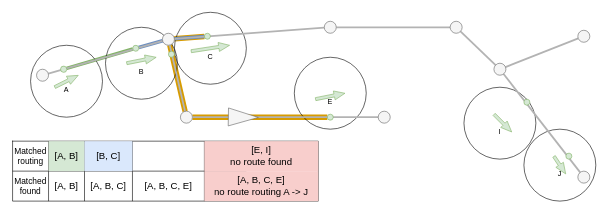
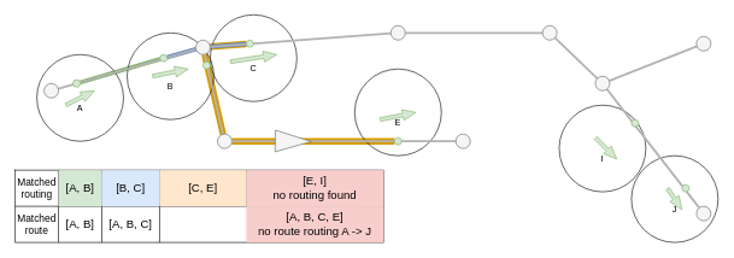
  <mxCell id="0" />
  <mxCell id="1" parent="0" />
  <mxCell id="2" value="" style="endArrow=none;html=1;strokeWidth=9;fillColor=#ffe6cc;strokeColor=#d79b00;" parent="1" source="39" target="21" edge="1"><mxGeometry width="50" height="50" relative="1" as="geometry"><mxPoint x="350.014" y="70.372" as="sourcePoint" /><mxPoint x="299.971" y="74.233" as="targetPoint" /></mxGeometry></mxCell>
  <mxCell id="3" value="" style="endArrow=none;html=1;strokeWidth=9;fillColor=#ffe6cc;strokeColor=#d79b00;" parent="1" source="29" target="21" edge="1"><mxGeometry width="50" height="50" relative="1" as="geometry"><mxPoint x="350.014" y="70.372" as="sourcePoint" /><mxPoint x="299.971" y="74.233" as="targetPoint" /></mxGeometry></mxCell>
  <mxCell id="4" value="" style="endArrow=none;html=1;strokeWidth=9;fillColor=#ffe6cc;strokeColor=#d79b00;" parent="1" source="29" target="58" edge="1"><mxGeometry width="50" height="50" relative="1" as="geometry"><mxPoint x="317.75" y="195.256" as="sourcePoint" /><mxPoint x="546" y="225" as="targetPoint" /><Array as="points" /></mxGeometry></mxCell>
  <mxCell id="5" value="&lt;br&gt;&lt;br&gt;C" style="ellipse;whiteSpace=wrap;html=1;aspect=fixed;fillColor=none;" parent="1" vertex="1"><mxGeometry x="290" y="20" width="120" height="120" as="geometry" /></mxCell>
  <mxCell id="6" value="" style="endArrow=none;html=1;strokeWidth=6;fillColor=#dae8fc;strokeColor=#6c8ebf;" parent="1" source="39" target="21" edge="1"><mxGeometry width="50" height="50" relative="1" as="geometry"><mxPoint x="280.352" y="77.631" as="sourcePoint" /><mxPoint x="240.29" y="88.672" as="targetPoint" /></mxGeometry></mxCell>
  <mxCell id="7" value="" style="endArrow=none;html=1;strokeWidth=6;fillColor=#dae8fc;strokeColor=#6c8ebf;" parent="1" source="21" target="37" edge="1"><mxGeometry width="50" height="50" relative="1" as="geometry"><mxPoint x="335.229" y="64.996" as="sourcePoint" /><mxPoint x="224.772" y="97.143" as="targetPoint" /></mxGeometry></mxCell>
  <mxCell id="8" value="" style="endArrow=none;html=1;strokeWidth=6;fillColor=#d5e8d4;strokeColor=#82b366;" parent="1" source="37" target="36" edge="1"><mxGeometry width="50" height="50" relative="1" as="geometry"><mxPoint x="280.385" y="77.75" as="sourcePoint" /><mxPoint x="90" y="132" as="targetPoint" /></mxGeometry></mxCell>
  <mxCell id="9" value="&lt;br&gt;&lt;br&gt;B" style="ellipse;whiteSpace=wrap;html=1;aspect=fixed;fillColor=none;" parent="1" vertex="1"><mxGeometry x="175" y="45" width="120" height="120" as="geometry" /></mxCell>
  <mxCell id="10" value="&lt;div&gt;&lt;br&gt;&lt;/div&gt;&lt;div&gt;&lt;br&gt;&lt;/div&gt;&lt;div&gt;A&lt;br&gt;&lt;/div&gt;" style="ellipse;whiteSpace=wrap;html=1;aspect=fixed;fillColor=none;" parent="1" vertex="1"><mxGeometry x="50" y="75" width="120" height="120" as="geometry" /></mxCell>
  <mxCell id="11" value="&lt;br&gt;&lt;br&gt;E" style="ellipse;whiteSpace=wrap;html=1;aspect=fixed;fillColor=none;" parent="1" vertex="1"><mxGeometry x="490" y="95" width="120" height="120" as="geometry" /></mxCell>
  <mxCell id="12" value="&lt;br&gt;&lt;br&gt;J" style="ellipse;whiteSpace=wrap;html=1;aspect=fixed;fillColor=none;" parent="1" vertex="1"><mxGeometry x="873" y="215" width="120" height="120" as="geometry" /></mxCell>
  <mxCell id="13" value="&lt;br&gt;&lt;br&gt;I" style="ellipse;whiteSpace=wrap;html=1;aspect=fixed;fillColor=none;" parent="1" vertex="1"><mxGeometry x="773" y="145" width="120" height="120" as="geometry" /></mxCell>
  <mxCell id="14" value="" style="endArrow=none;html=1;strokeWidth=3;fillColor=#76608a;strokeColor=#B3B3B3;" parent="1" source="24" target="26" edge="1"><mxGeometry width="50" height="50" relative="1" as="geometry"><mxPoint x="633" y="425" as="sourcePoint" /><mxPoint x="773" y="245" as="targetPoint" /></mxGeometry></mxCell>
  <mxCell id="15" value="" style="endArrow=none;html=1;strokeWidth=3;fillColor=#76608a;strokeColor=#B3B3B3;" parent="1" source="24" target="25" edge="1"><mxGeometry width="50" height="50" relative="1" as="geometry"><mxPoint x="773" y="245" as="sourcePoint" /><mxPoint x="943" y="305" as="targetPoint" /></mxGeometry></mxCell>
  <mxCell id="16" value="" style="endArrow=none;html=1;strokeWidth=3;fillColor=#76608a;strokeColor=#B3B3B3;" parent="1" source="23" target="24" edge="1"><mxGeometry width="50" height="50" relative="1" as="geometry"><mxPoint x="503" y="345" as="sourcePoint" /><mxPoint x="773" y="245" as="targetPoint" /></mxGeometry></mxCell>
  <mxCell id="17" value="" style="endArrow=none;html=1;strokeWidth=3;fillColor=#76608a;strokeColor=#B3B3B3;" parent="1" source="23" target="22" edge="1"><mxGeometry width="50" height="50" relative="1" as="geometry"><mxPoint x="370" y="505" as="sourcePoint" /><mxPoint x="760" y="155" as="targetPoint" /></mxGeometry></mxCell>
  <mxCell id="18" value="" style="endArrow=none;html=1;strokeWidth=3;fillColor=#76608a;strokeColor=#B3B3B3;" parent="1" source="22" target="21" edge="1"><mxGeometry width="50" height="50" relative="1" as="geometry"><mxPoint x="570" y="55" as="sourcePoint" /><mxPoint x="420" y="195" as="targetPoint" /></mxGeometry></mxCell>
  <mxCell id="19" value="" style="endArrow=none;html=1;strokeWidth=3;fillColor=#76608a;strokeColor=#B3B3B3;" parent="1" source="21" target="27" edge="1"><mxGeometry width="50" height="50" relative="1" as="geometry"><mxPoint x="300" y="145" as="sourcePoint" /><mxPoint x="100" y="115" as="targetPoint" /></mxGeometry></mxCell>
  <mxCell id="20" style="edgeStyle=orthogonalEdgeStyle;rounded=0;orthogonalLoop=1;jettySize=auto;html=1;exitX=0.5;exitY=1;exitDx=0;exitDy=0;strokeColor=#B3B3B3;strokeWidth=3;fontColor=#000000;" parent="1" edge="1"><mxGeometry relative="1" as="geometry"><mxPoint x="250.42" y="135" as="sourcePoint" /><mxPoint x="250.42" y="135" as="targetPoint" /></mxGeometry></mxCell>
  <mxCell id="21" value="" style="ellipse;whiteSpace=wrap;html=1;aspect=fixed;fillColor=#f5f5f5;strokeColor=#666666;rotation=0;fontColor=#333333;labelPosition=center;verticalLabelPosition=middle;align=center;verticalAlign=bottom;" parent="1" vertex="1"><mxGeometry x="270" y="55" width="20" height="20" as="geometry" /></mxCell>
  <mxCell id="22" value="" style="ellipse;whiteSpace=wrap;html=1;aspect=fixed;fillColor=#f5f5f5;strokeColor=#666666;rotation=0;fontColor=#333333;labelPosition=center;verticalLabelPosition=middle;align=center;verticalAlign=bottom;" parent="1" vertex="1"><mxGeometry x="540" y="35" width="20" height="20" as="geometry" /></mxCell>
  <mxCell id="23" value="" style="ellipse;whiteSpace=wrap;html=1;aspect=fixed;fillColor=#f5f5f5;strokeColor=#666666;rotation=0;fontColor=#333333;labelPosition=center;verticalLabelPosition=middle;align=center;verticalAlign=bottom;" parent="1" vertex="1"><mxGeometry x="750" y="35" width="20" height="20" as="geometry" /></mxCell>
  <mxCell id="24" value="" style="ellipse;whiteSpace=wrap;html=1;aspect=fixed;fillColor=#f5f5f5;strokeColor=#666666;rotation=0;fontColor=#333333;labelPosition=center;verticalLabelPosition=middle;align=center;verticalAlign=bottom;" parent="1" vertex="1"><mxGeometry x="823" y="105" width="20" height="20" as="geometry" /></mxCell>
  <mxCell id="25" value="" style="ellipse;whiteSpace=wrap;html=1;aspect=fixed;fillColor=#f5f5f5;strokeColor=#666666;rotation=0;fontColor=#333333;labelPosition=center;verticalLabelPosition=middle;align=center;verticalAlign=bottom;" parent="1" vertex="1"><mxGeometry x="963" y="285" width="20" height="20" as="geometry" /></mxCell>
  <mxCell id="26" value="" style="ellipse;whiteSpace=wrap;html=1;aspect=fixed;fillColor=#f5f5f5;strokeColor=#666666;rotation=0;fontColor=#333333;labelPosition=center;verticalLabelPosition=middle;align=center;verticalAlign=bottom;" parent="1" vertex="1"><mxGeometry x="963" y="50" width="20" height="20" as="geometry" /></mxCell>
  <mxCell id="27" value="" style="ellipse;whiteSpace=wrap;html=1;aspect=fixed;fillColor=#f5f5f5;strokeColor=#666666;rotation=0;fontColor=#333333;labelPosition=center;verticalLabelPosition=middle;align=center;verticalAlign=bottom;" parent="1" vertex="1"><mxGeometry x="60" y="115" width="20" height="20" as="geometry" /></mxCell>
  <mxCell id="28" value="" style="endArrow=none;html=1;strokeWidth=3;fillColor=#76608a;strokeColor=#B3B3B3;" parent="1" source="21" target="29" edge="1"><mxGeometry width="50" height="50" relative="1" as="geometry"><mxPoint x="490.386" y="195.002" as="sourcePoint" /><mxPoint x="320" y="242.25" as="targetPoint" /></mxGeometry></mxCell>
  <mxCell id="29" value="" style="ellipse;whiteSpace=wrap;html=1;aspect=fixed;fillColor=#f5f5f5;strokeColor=#666666;rotation=0;fontColor=#333333;labelPosition=center;verticalLabelPosition=middle;align=center;verticalAlign=bottom;" parent="1" vertex="1"><mxGeometry x="300" y="185" width="20" height="20" as="geometry" /></mxCell>
  <mxCell id="30" value="" style="shape=flexArrow;endArrow=classic;html=1;fillColor=#d5e8d4;strokeColor=#82b366;width=5.032;endSize=5.742;endWidth=9.095;" parent="1" edge="1"><mxGeometry width="50" height="50" relative="1" as="geometry"><mxPoint x="90" y="145" as="sourcePoint" /><mxPoint x="130" y="125" as="targetPoint" /></mxGeometry></mxCell>
  <mxCell id="31" value="" style="shape=flexArrow;endArrow=classic;html=1;fillColor=#d5e8d4;strokeColor=#82b366;width=5.032;endSize=5.742;endWidth=9.095;" parent="1" edge="1"><mxGeometry width="50" height="50" relative="1" as="geometry"><mxPoint x="210" y="105" as="sourcePoint" /><mxPoint x="260" y="95" as="targetPoint" /></mxGeometry></mxCell>
  <mxCell id="32" value="" style="shape=flexArrow;endArrow=classic;html=1;fillColor=#d5e8d4;strokeColor=#82b366;width=5.032;endSize=5.742;endWidth=9.095;" parent="1" edge="1"><mxGeometry width="50" height="50" relative="1" as="geometry"><mxPoint x="317.5" y="85" as="sourcePoint" /><mxPoint x="382.5" y="75" as="targetPoint" /></mxGeometry></mxCell>
  <mxCell id="33" value="" style="shape=flexArrow;endArrow=classic;html=1;fillColor=#d5e8d4;strokeColor=#82b366;width=5.032;endSize=5.742;endWidth=9.095;" parent="1" edge="1"><mxGeometry width="50" height="50" relative="1" as="geometry"><mxPoint x="525" y="165" as="sourcePoint" /><mxPoint x="575" y="155" as="targetPoint" /></mxGeometry></mxCell>
  <mxCell id="34" value="" style="shape=flexArrow;endArrow=classic;html=1;fillColor=#d5e8d4;strokeColor=#82b366;width=5.032;endSize=5.742;endWidth=9.095;" parent="1" edge="1"><mxGeometry width="50" height="50" relative="1" as="geometry"><mxPoint x="823" y="190" as="sourcePoint" /><mxPoint x="853" y="220" as="targetPoint" /></mxGeometry></mxCell>
  <mxCell id="35" value="" style="shape=flexArrow;endArrow=classic;html=1;fillColor=#d5e8d4;strokeColor=#82b366;width=5.032;endSize=5.742;endWidth=9.095;" parent="1" edge="1"><mxGeometry width="50" height="50" relative="1" as="geometry"><mxPoint x="923" y="260" as="sourcePoint" /><mxPoint x="943" y="290" as="targetPoint" /></mxGeometry></mxCell>
  <mxCell id="36" value="" style="ellipse;whiteSpace=wrap;html=1;aspect=fixed;fillColor=#d5e8d4;strokeColor=#82b366;rotation=5;" parent="1" vertex="1"><mxGeometry x="100" y="109.79" width="10.42" height="10.42" as="geometry" /></mxCell>
  <mxCell id="37" value="" style="ellipse;whiteSpace=wrap;html=1;aspect=fixed;fillColor=#d5e8d4;strokeColor=#82b366;rotation=5;" parent="1" vertex="1"><mxGeometry x="220.47" y="75" width="10" height="10" as="geometry" /></mxCell>
  <mxCell id="38" value="" style="ellipse;whiteSpace=wrap;html=1;aspect=fixed;fillColor=#d5e8d4;strokeColor=#82b366;rotation=5;" parent="1" vertex="1"><mxGeometry x="280" y="85" width="10" height="10" as="geometry" /></mxCell>
  <mxCell id="39" value="" style="ellipse;whiteSpace=wrap;html=1;aspect=fixed;fillColor=#d5e8d4;strokeColor=#82b366;rotation=5;" parent="1" vertex="1"><mxGeometry x="340" y="55" width="10" height="10" as="geometry" /></mxCell>
  <mxCell id="40" value="" style="ellipse;whiteSpace=wrap;html=1;aspect=fixed;fillColor=#d5e8d4;strokeColor=#82b366;rotation=5;" parent="1" vertex="1"><mxGeometry x="873" y="165" width="10" height="10" as="geometry" /></mxCell>
  <mxCell id="41" value="" style="ellipse;whiteSpace=wrap;html=1;aspect=fixed;fillColor=#d5e8d4;strokeColor=#82b366;rotation=5;" parent="1" vertex="1"><mxGeometry x="943" y="255" width="10" height="10" as="geometry" /></mxCell>
  <mxCell id="42" value="" style="shape=table;html=1;whiteSpace=wrap;startSize=0;container=1;collapsible=0;childLayout=tableLayout;fillColor=none;" parent="1" vertex="1"><mxGeometry x="20" y="235" width="510" height="100" as="geometry" /></mxCell>
  <mxCell id="43" value="" style="shape=partialRectangle;html=1;whiteSpace=wrap;collapsible=0;dropTarget=0;pointerEvents=0;fillColor=none;top=0;left=0;bottom=0;right=0;points=[[0,0.5],[1,0.5]];portConstraint=eastwest;" parent="42" vertex="1"><mxGeometry width="510" height="50" as="geometry" /></mxCell>
  <mxCell id="44" value="Matched routing" style="shape=partialRectangle;html=1;whiteSpace=wrap;connectable=0;fillColor=none;top=0;left=0;bottom=0;right=0;overflow=hidden;fontSize=14;" parent="43" vertex="1"><mxGeometry width="60" height="50" as="geometry" /></mxCell>
  <mxCell id="45" value="[A, B]" style="shape=partialRectangle;html=1;whiteSpace=wrap;connectable=0;fillColor=#d5e8d4;top=0;left=0;bottom=0;right=0;overflow=hidden;fontSize=16;strokeColor=#82b366;" parent="43" vertex="1"><mxGeometry x="60" width="60" height="50" as="geometry" /></mxCell>
  <mxCell id="46" value="[B, C]" style="shape=partialRectangle;html=1;whiteSpace=wrap;connectable=0;fillColor=#dae8fc;top=0;left=0;bottom=0;right=0;overflow=hidden;fontSize=16;strokeColor=#6c8ebf;" parent="43" vertex="1"><mxGeometry x="120" width="80" height="50" as="geometry" /></mxCell>
- <mxCell id="48" value="[E, I] &lt;br&gt;no route found" style="shape=partialRectangle;html=1;whiteSpace=wrap;connectable=0;fillColor=#f8cecc;top=0;left=0;bottom=0;right=0;overflow=hidden;fontSize=16;strokeColor=#b85450;" parent="43" vertex="1"><mxGeometry x="320" width="190" height="50" as="geometry" /></mxCell>
+ <mxCell id="47" value="[C, E]" style="shape=partialRectangle;html=1;whiteSpace=wrap;connectable=0;fillColor=#ffe6cc;top=0;left=0;bottom=0;right=0;overflow=hidden;fontSize=16;strokeColor=#d79b00;" parent="43" vertex="1"><mxGeometry x="200" width="120" height="50" as="geometry" /></mxCell>
+ <mxCell id="48" value="[E, I] &lt;br&gt;no routing found" style="shape=partialRectangle;html=1;whiteSpace=wrap;connectable=0;fillColor=#f8cecc;top=0;left=0;bottom=0;right=0;overflow=hidden;fontSize=16;strokeColor=#b85450;" parent="43" vertex="1"><mxGeometry x="320" width="190" height="50" as="geometry" /></mxCell>
  <mxCell id="49" value="" style="shape=partialRectangle;html=1;whiteSpace=wrap;collapsible=0;dropTarget=0;pointerEvents=0;fillColor=none;top=0;left=0;bottom=0;right=0;points=[[0,0.5],[1,0.5]];portConstraint=eastwest;" parent="42" vertex="1"><mxGeometry y="50" width="510" height="50" as="geometry" /></mxCell>
- <mxCell id="50" value="Matched &lt;br style=&quot;font-size: 14px;&quot;&gt;found" style="shape=partialRectangle;html=1;whiteSpace=wrap;connectable=0;fillColor=none;top=0;left=0;bottom=0;right=0;overflow=hidden;fontSize=14;" parent="49" vertex="1"><mxGeometry width="60" height="50" as="geometry" /></mxCell>
+ <mxCell id="50" value="Matched &lt;br style=&quot;font-size: 14px;&quot;&gt;route" style="shape=partialRectangle;html=1;whiteSpace=wrap;connectable=0;fillColor=none;top=0;left=0;bottom=0;right=0;overflow=hidden;fontSize=14;" parent="49" vertex="1"><mxGeometry width="60" height="50" as="geometry" /></mxCell>
  <mxCell id="51" value="[A, B]" style="shape=partialRectangle;html=1;whiteSpace=wrap;connectable=0;top=0;left=0;bottom=0;right=0;overflow=hidden;fontSize=16;strokeColor=#82b366;gradientColor=#ffffff;fillColor=none;" parent="49" vertex="1"><mxGeometry x="60" width="60" height="50" as="geometry" /></mxCell>
  <mxCell id="52" value="[A, B, C]" style="shape=partialRectangle;html=1;whiteSpace=wrap;connectable=0;top=0;left=0;bottom=0;right=0;overflow=hidden;fontSize=16;strokeColor=#82b366;gradientColor=#ffffff;fillColor=none;" parent="49" vertex="1"><mxGeometry x="120" width="80" height="50" as="geometry" /></mxCell>
- <mxCell id="53" value="[A, B, C, E]" style="shape=partialRectangle;html=1;whiteSpace=wrap;connectable=0;top=0;left=0;bottom=0;right=0;overflow=hidden;fontSize=16;strokeColor=#82b366;gradientColor=#ffffff;fillColor=none;" parent="49" vertex="1"><mxGeometry x="200" width="120" height="50" as="geometry" /></mxCell>
  <mxCell id="54" value="[A, B, C, E]&lt;br&gt;no route routing A -&amp;gt; J" style="shape=partialRectangle;html=1;whiteSpace=wrap;connectable=0;fillColor=#f8cecc;top=0;left=0;bottom=0;right=0;overflow=hidden;fontSize=16;strokeColor=#b85450;" parent="49" vertex="1"><mxGeometry x="320" width="190" height="50" as="geometry" /></mxCell>
  <mxCell id="55" value="" style="endArrow=none;html=1;strokeWidth=3;fillColor=#76608a;strokeColor=#B3B3B3;" parent="1" source="29" target="56" edge="1"><mxGeometry width="50" height="50" relative="1" as="geometry"><mxPoint x="410" y="225" as="sourcePoint" /><mxPoint x="640" y="199" as="targetPoint" /></mxGeometry></mxCell>
  <mxCell id="56" value="" style="ellipse;whiteSpace=wrap;html=1;aspect=fixed;fillColor=#f5f5f5;strokeColor=#666666;rotation=0;fontColor=#333333;labelPosition=center;verticalLabelPosition=middle;align=center;verticalAlign=bottom;" parent="1" vertex="1"><mxGeometry x="630" y="185" width="20" height="20" as="geometry" /></mxCell>
  <mxCell id="57" value="" style="triangle;whiteSpace=wrap;html=1;strokeColor=#666666;strokeWidth=1;fillColor=#f5f5f5;fontColor=#333333;rotation=1;" parent="1" vertex="1"><mxGeometry x="380" y="180" width="50" height="30" as="geometry" /></mxCell>
  <mxCell id="58" value="" style="ellipse;whiteSpace=wrap;html=1;aspect=fixed;fillColor=#d5e8d4;strokeColor=#82b366;rotation=5;" parent="1" vertex="1"><mxGeometry x="545" y="190" width="10" height="10" as="geometry" /></mxCell>
